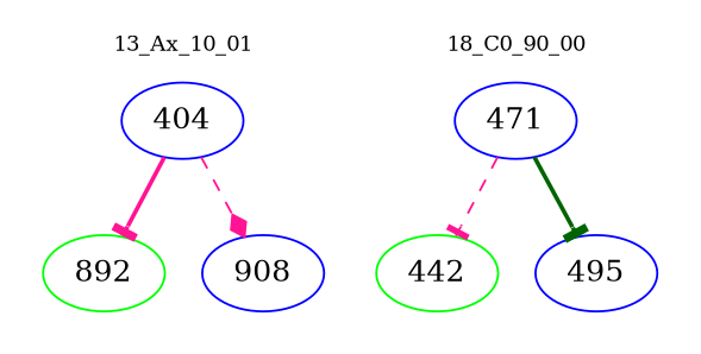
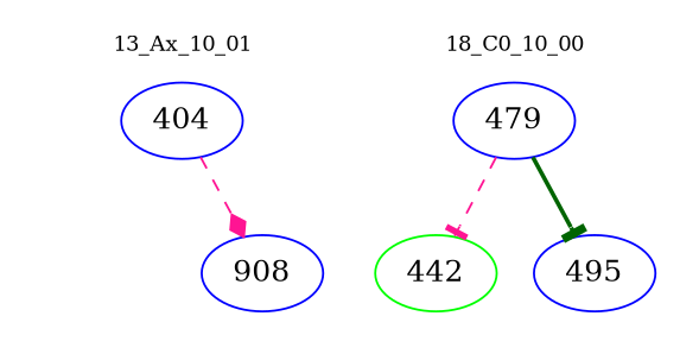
  digraph {
    node [color=blue]
    edge [arrowhead=tee color=deeppink style=bold]
    n1 [label=404]
-   n2 [color=green label=892]
    n3 [label=908]
-   n4 [label=471]
+   n4 [label=479]
    n5 [color=green label=442]
    n6 [label=495]
    subgraph cluster_1 {
      color=white
      fontsize=10
      label="13_Ax_10_01"
      n1
-     n2
      n3
    }
    subgraph cluster_2 {
      color=white
      fontsize=10
-     label="18_C0_90_00"
+     label="18_C0_10_00"
      n4
      n5
      n6
    }
-   n1 -> n2
    n1 -> n3 [arrowhead=diamond style=dashed]
    n4 -> n5 [style=dashed]
    n4 -> n6 [color=darkgreen]
  }
